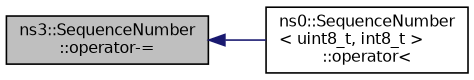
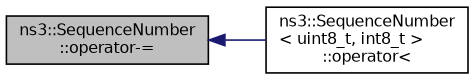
  digraph {
    rankdir=LR
    node [color=black fontname=Helvetica fontsize=10 shape=record style=filled]
    n1 [fillcolor=grey75 fontcolor=black height=0.2 label="ns3::SequenceNumber\l::operator-=" width=0.4]
-   n2 [fillcolor=white height=0.2 label="ns0::SequenceNumber\l\< uint8_t, int8_t \>\l::operator\<" width=0.4]
+   n2 [fillcolor=white height=0.2 label="ns3::SequenceNumber\l\< uint8_t, int8_t \>\l::operator\<" width=0.4]
    n1 -> n2 [color=midnightblue dir=back fontname=Helvetica fontsize=10 labelfontname=Helvetica labelfontsize=10 style=solid]
  }
